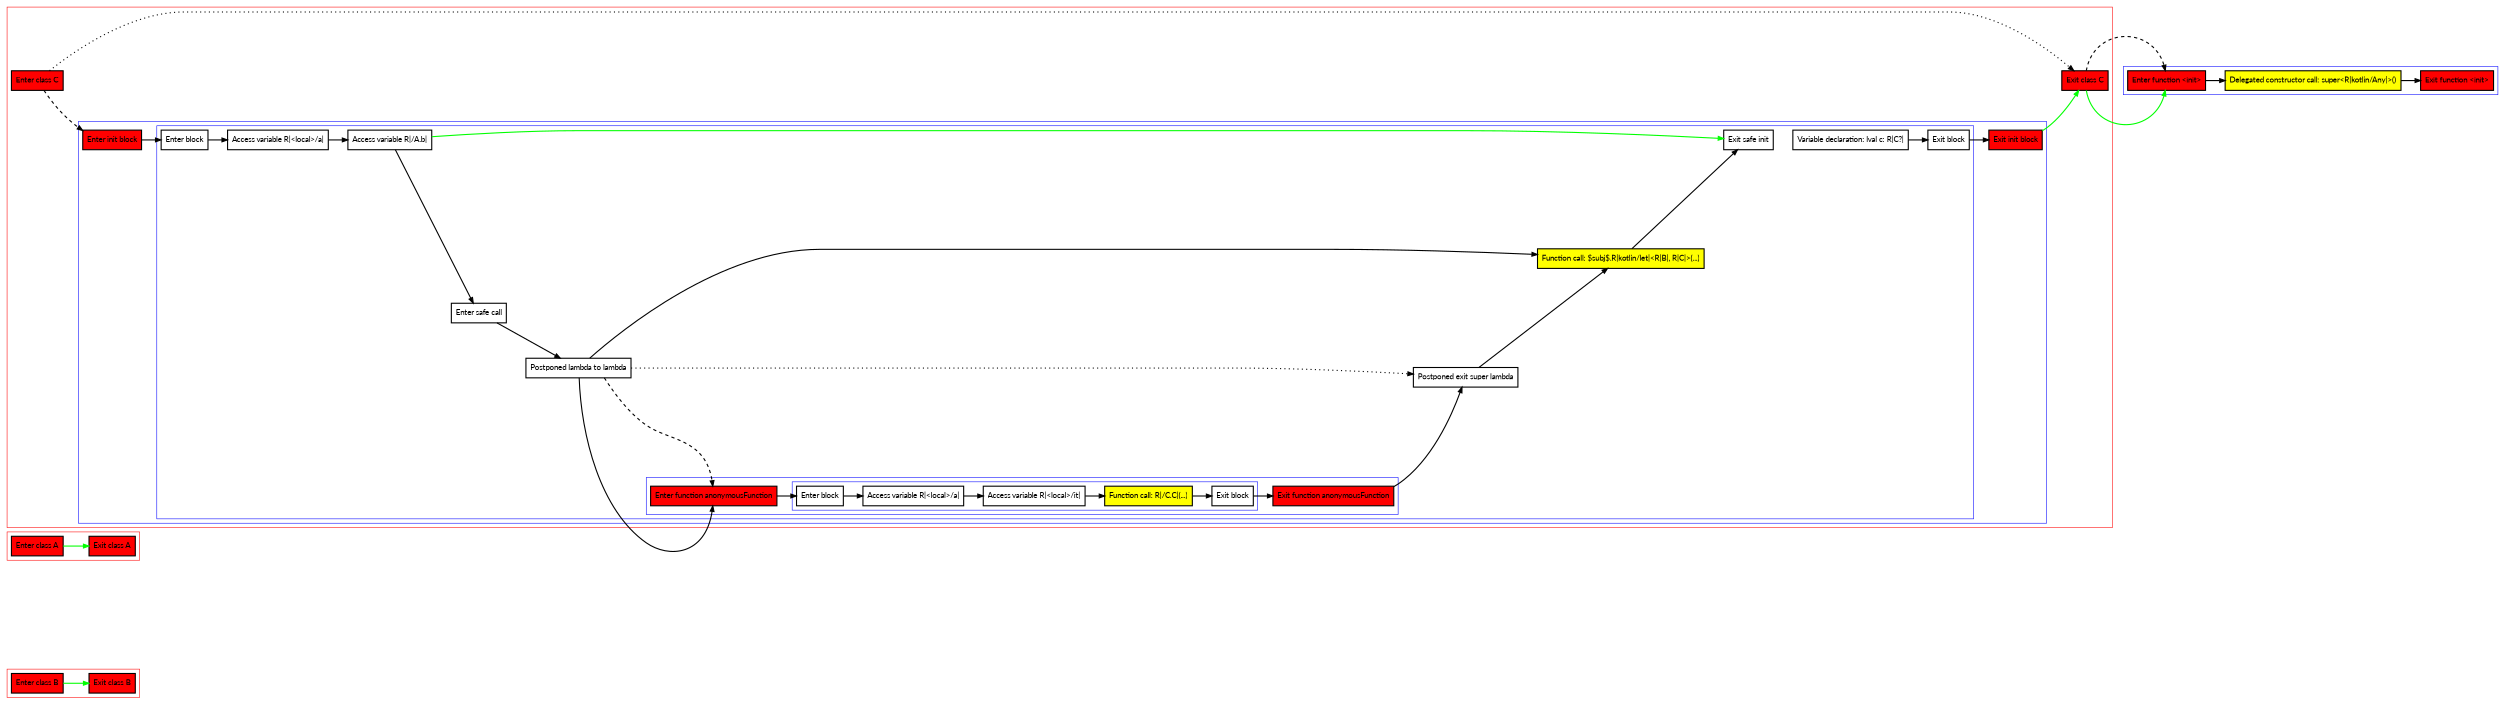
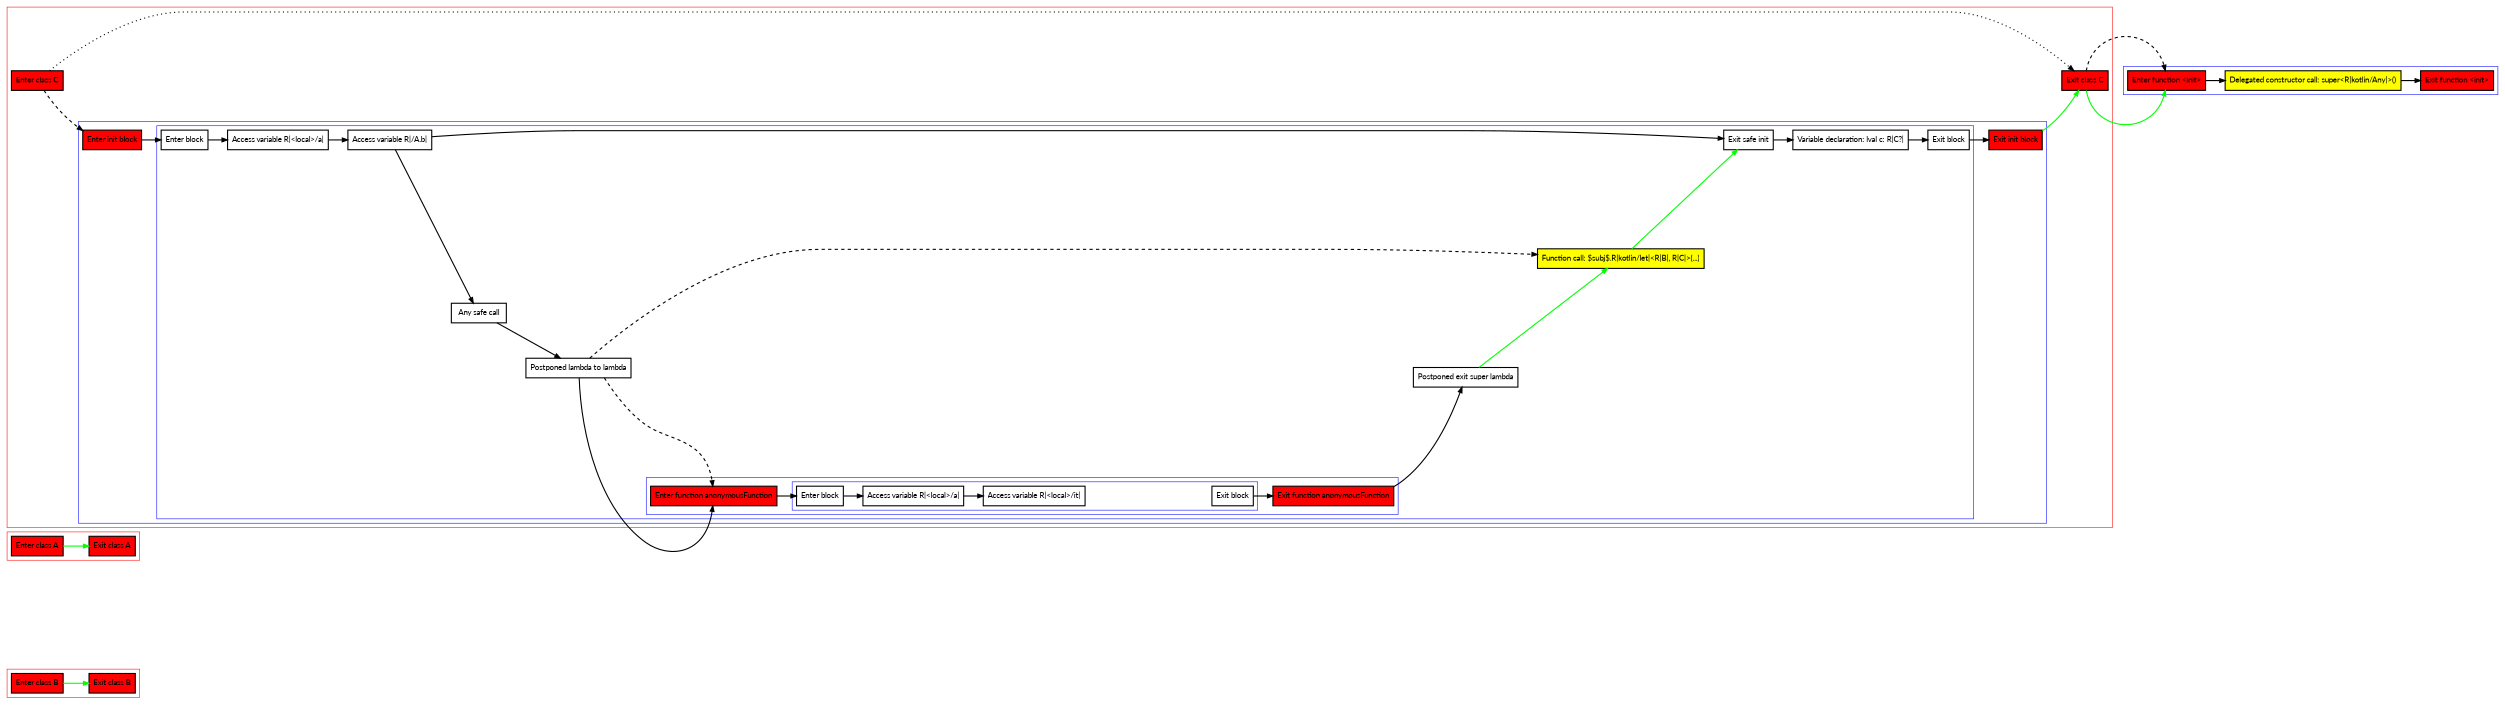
  digraph {
    fontname=Lato
    nodesep=3
    rankdir=LR
    node [fontname=Lato penwidth=2 shape=box style=filled]
    edge [fontname=Lato penwidth=2]
    n1 [fillcolor=red label="Enter class B"]
    n2 [fillcolor=red label="Exit class B"]
    n3 [fillcolor=red label="Enter class A"]
    n4 [fillcolor=red label="Exit class A"]
    n5 [label="Enter block" style=""]
    n6 [label="Access variable R|<local>/a|" style=""]
    n7 [label="Access variable R|<local>/it|" style=""]
-   n8 [fillcolor=yellow label="Function call: R|/C.C|(...)"]
    n9 [label="Exit block" style=""]
    n10 [fillcolor=red label="Enter function anonymousFunction"]
    n11 [fillcolor=red label="Exit function anonymousFunction"]
    n12 [label="Enter block" style=""]
    n13 [label="Access variable R|<local>/a|" style=""]
    n14 [label="Access variable R|/A.b|" style=""]
-   n15 [label="Enter safe call" style=""]
+   n15 [label="Any safe call" style=""]
    n16 [label="Postponed lambda to lambda" style=""]
    n17 [label="Postponed exit super lambda" style=""]
    n18 [fillcolor=yellow label="Function call: $subj$.R|kotlin/let|<R|B|, R|C|>(...)"]
    n19 [label="Exit safe init" style=""]
    n20 [label="Variable declaration: lval c: R|C?|" style=""]
    n21 [label="Exit block" style=""]
    n22 [fillcolor=red label="Enter init block"]
    n23 [fillcolor=red label="Exit init block"]
    n24 [fillcolor=red label="Enter class C"]
    n25 [fillcolor=red label="Exit class C"]
    n26 [fillcolor=red label="Enter function <init>"]
    n27 [fillcolor=yellow label="Delegated constructor call: super<R|kotlin/Any|>()"]
    n28 [fillcolor=red label="Exit function <init>"]
    subgraph cluster_1 {
      color=red
      n1
      n2
    }
    subgraph cluster_2 {
      color=red
      n3
      n4
    }
    subgraph cluster_3 {
      color=red
      n24
      n25
      subgraph cluster_4 {
        color=blue
        n22
        n23
        subgraph cluster_5 {
          color=blue
          n12
          n13
          n14
          n15
          n16
          n17
          n18
          n19
          n20
          n21
          subgraph cluster_6 {
            color=blue
            n10
            n11
            subgraph cluster_7 {
              color=blue
              n5
              n6
              n7
-             n8
              n9
            }
          }
        }
      }
    }
    subgraph cluster_8 {
      color=blue
      n26
      n27
      n28
    }
    n1 -> n2 [color=green]
    n3 -> n4 [color=green]
    n5 -> n6
    n6 -> n7
-   n7 -> n8
-   n8 -> n9
    n9 -> n11
    n10 -> n5
    n11 -> n17
    n12 -> n13
    n13 -> n14
    n14 -> n15
-   n14 -> n19 [color=green]
+   n14 -> n19
    n15 -> n16
    n16 -> n10
    n16 -> n10 [style=dashed]
-   n16 -> n17 [style=dotted]
-   n16 -> n18
-   n17 -> n18
-   n18 -> n19
+   n16 -> n18 [style=dashed]
+   n17 -> n18 [color=green]
+   n18 -> n19 [color=green]
+   n19 -> n20
    n20 -> n21
    n21 -> n23
    n22 -> n12
    n23 -> n25 [color=green]
    n24 -> n22 [style=dashed]
    n24 -> n25 [style=dotted]
    n25 -> n26 [color=green]
    n25 -> n26 [style=dashed]
    n26 -> n27
    n27 -> n28
  }
